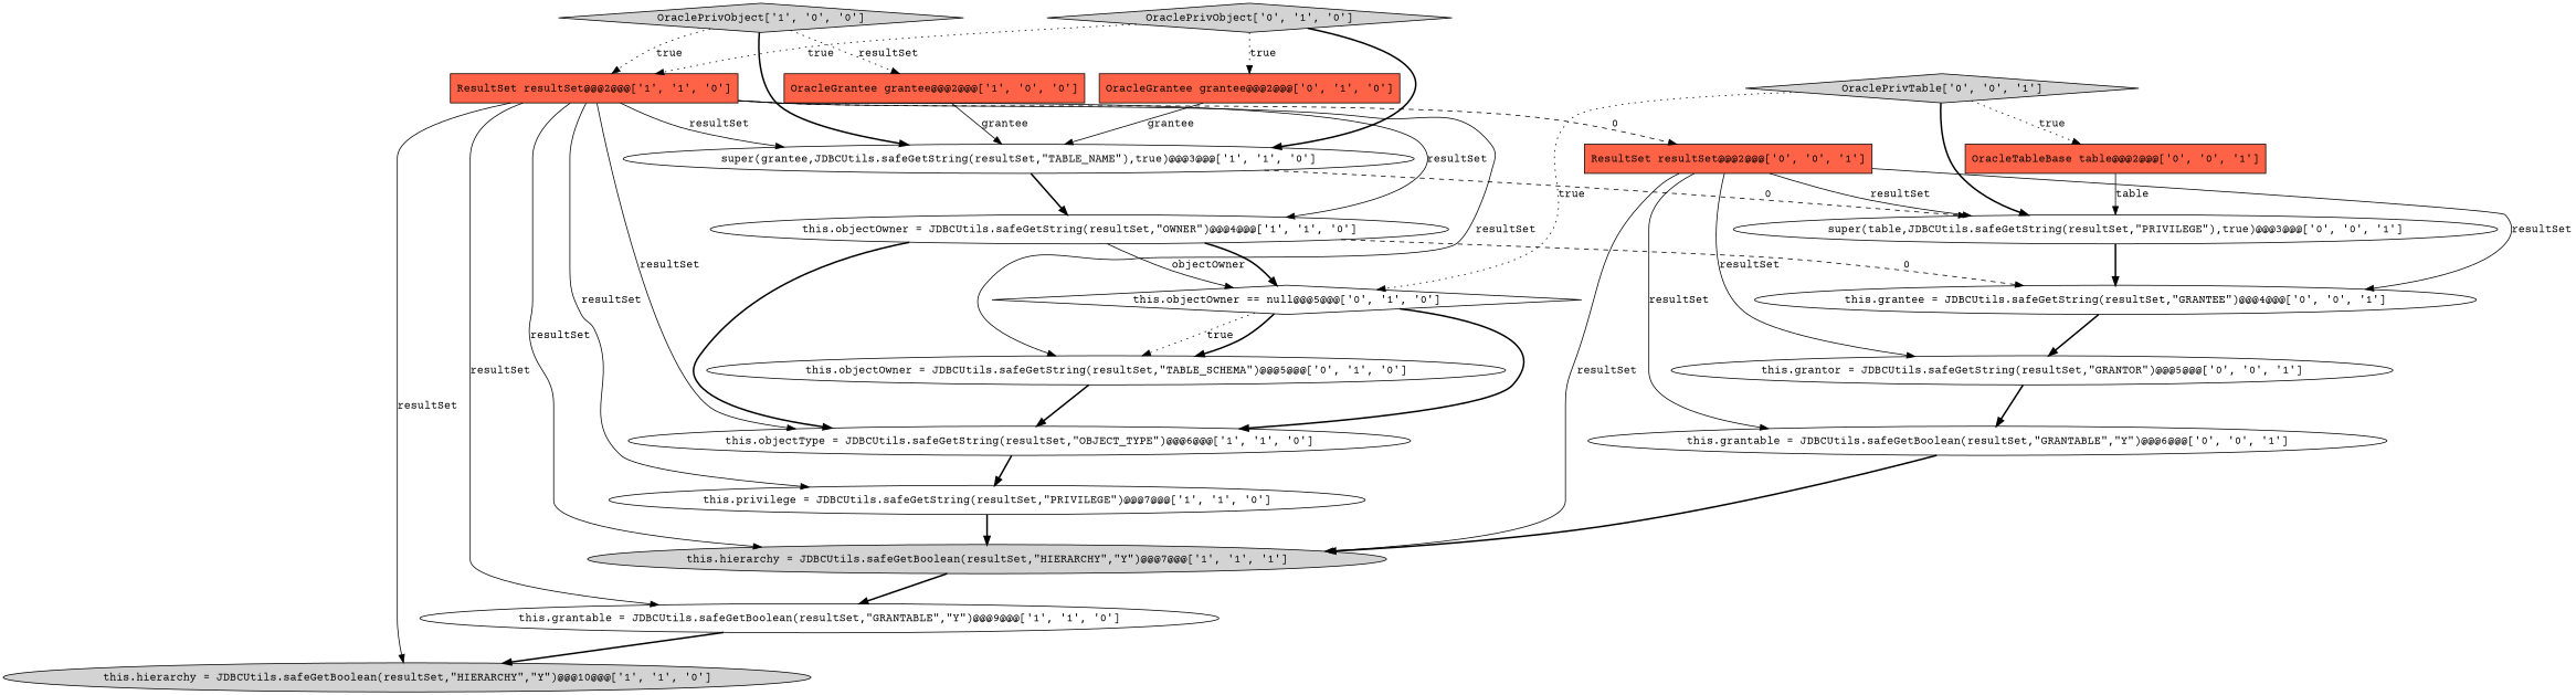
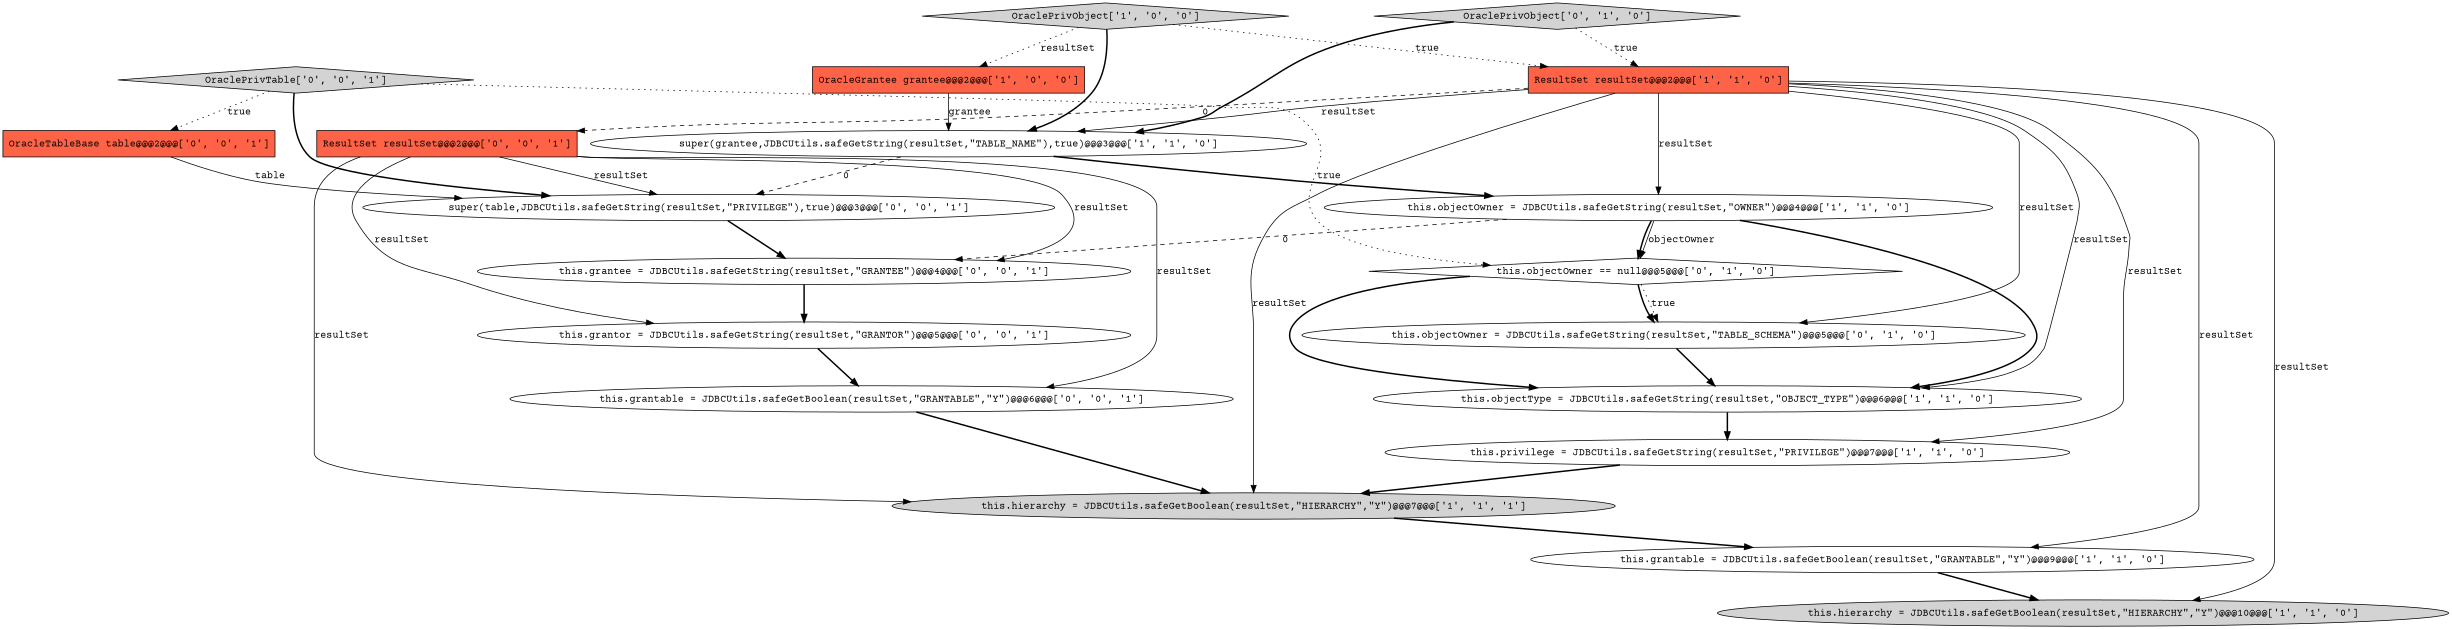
  digraph {
    fontname="Courier Prime"
    node [fillcolor=white fontname="Courier Prime" shape=ellipse style=filled]
    edge [fontname="Courier Prime" style=bold]
    n1 [fillcolor=lightgray label="OraclePrivObject['1', '0', '0']" shape=diamond]
    n2 [label="super(grantee,JDBCUtils.safeGetString(resultSet,\"TABLE_NAME\"),true)@@@3@@@['1', '1', '0']"]
    n3 [fillcolor=tomato label="OracleGrantee grantee@@@2@@@['1', '0', '0']" shape=box]
    n4 [fillcolor=tomato label="ResultSet resultSet@@@2@@@['1', '1', '0']" shape=box]
    n5 [label="super(table,JDBCUtils.safeGetString(resultSet,\"PRIVILEGE\"),true)@@@3@@@['0', '0', '1']"]
    n6 [label="this.objectOwner = JDBCUtils.safeGetString(resultSet,\"OWNER\")@@@4@@@['1', '1', '0']"]
    n7 [label="this.objectType = JDBCUtils.safeGetString(resultSet,\"OBJECT_TYPE\")@@@6@@@['1', '1', '0']"]
    n8 [label="this.privilege = JDBCUtils.safeGetString(resultSet,\"PRIVILEGE\")@@@7@@@['1', '1', '0']"]
    n9 [label="this.objectOwner = JDBCUtils.safeGetString(resultSet,\"TABLE_SCHEMA\")@@@5@@@['0', '1', '0']"]
    n10 [fillcolor=lightgray label="this.hierarchy = JDBCUtils.safeGetBoolean(resultSet,\"HIERARCHY\",\"Y\")@@@7@@@['1', '1', '1']"]
    n11 [label="this.grantable = JDBCUtils.safeGetBoolean(resultSet,\"GRANTABLE\",\"Y\")@@@9@@@['1', '1', '0']"]
    n12 [fillcolor=tomato label="ResultSet resultSet@@@2@@@['0', '0', '1']" shape=box]
    n13 [fillcolor=lightgray label="this.hierarchy = JDBCUtils.safeGetBoolean(resultSet,\"HIERARCHY\",\"Y\")@@@10@@@['1', '1', '0']"]
    n14 [label="this.grantee = JDBCUtils.safeGetString(resultSet,\"GRANTEE\")@@@4@@@['0', '0', '1']"]
    n15 [label="this.grantor = JDBCUtils.safeGetString(resultSet,\"GRANTOR\")@@@5@@@['0', '0', '1']"]
-   n16 [fillcolor=tomato label="OracleGrantee grantee@@@2@@@['0', '1', '0']" shape=box]
    n17 [label="this.grantable = JDBCUtils.safeGetBoolean(resultSet,\"GRANTABLE\",\"Y\")@@@6@@@['0', '0', '1']"]
    n18 [label="this.objectOwner == null@@@5@@@['0', '1', '0']" shape=diamond]
    n19 [fillcolor=lightgray label="OraclePrivObject['0', '1', '0']" shape=diamond]
    n20 [fillcolor=lightgray label="OraclePrivTable['0', '0', '1']" shape=diamond]
    n21 [fillcolor=tomato label="OracleTableBase table@@@2@@@['0', '0', '1']" shape=box]
    n1 -> n2
    n1 -> n3 [label=resultSet style=dotted]
    n1 -> n4 [label=true style=dotted]
    n2 -> n5 [label=0 style=dashed]
    n2 -> n6
    n3 -> n2 [label=grantee style=solid]
    n4 -> n2 [label=resultSet style=solid]
    n4 -> n6 [label=resultSet style=solid]
    n4 -> n7 [label=resultSet style=solid]
    n4 -> n8 [label=resultSet style=solid]
    n4 -> n9 [label=resultSet style=solid]
    n4 -> n10 [label=resultSet style=solid]
    n4 -> n11 [label=resultSet style=solid]
    n4 -> n12 [label=0 style=dashed]
    n4 -> n13 [label=resultSet style=solid]
    n5 -> n14
    n6 -> n7
    n6 -> n14 [label=0 style=dashed]
    n6 -> n18 [label=objectOwner style=solid]
    n6 -> n18
    n7 -> n8
    n8 -> n10
    n9 -> n7
    n10 -> n11
    n11 -> n13
    n12 -> n5 [label=resultSet style=solid]
    n12 -> n10 [label=resultSet style=solid]
    n12 -> n14 [label=resultSet style=solid]
    n12 -> n15 [label=resultSet style=solid]
    n12 -> n17 [label=resultSet style=solid]
    n14 -> n15
    n15 -> n17
-   n16 -> n2 [label=grantee style=solid]
    n17 -> n10
    n18 -> n7
    n18 -> n9 [label=true style=dotted]
    n18 -> n9
    n19 -> n2
    n19 -> n4 [label=true style=dotted]
-   n19 -> n16 [label=true style=dotted]
    n20 -> n5
    n20 -> n18 [label=true style=dotted]
    n20 -> n21 [label=true style=dotted]
    n21 -> n5 [label=table style=solid]
  }
